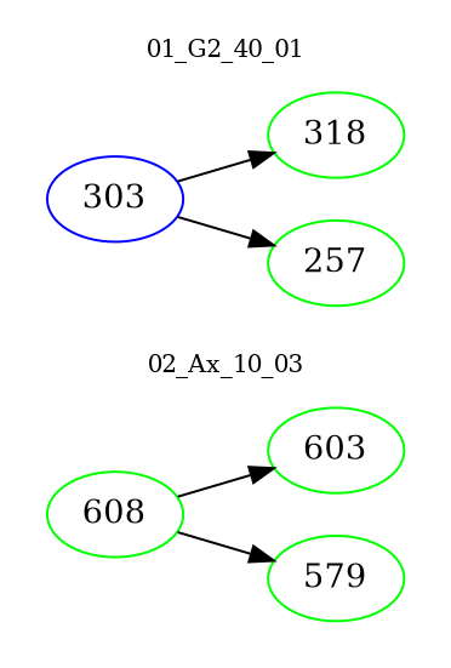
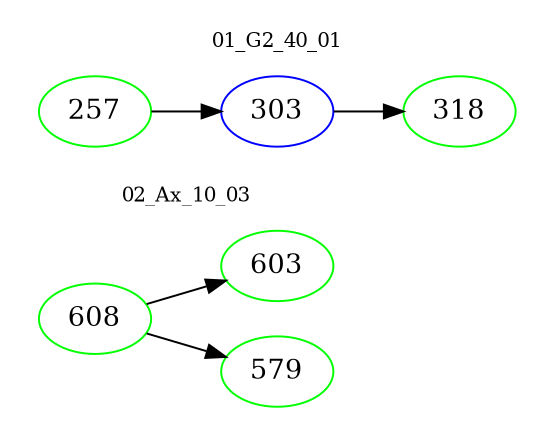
  digraph {
    rankdir=LR
    node [color=green]
    edge [color=black]
    n1 [label=608]
    n2 [label=579]
    n3 [label=603]
    n4 [color=blue label=303]
    n5 [label=257]
    n6 [label=318]
    subgraph cluster_1 {
      color=white
      fontsize=10
      label="02_Ax_10_03"
      n1
      n2
      n3
    }
    subgraph cluster_2 {
      color=white
      fontsize=10
      label="01_G2_40_01"
      n4
      n5
      n6
    }
    n1 -> n2
    n1 -> n3
-   n4 -> n5
+   n5 -> n4
    n4 -> n6
  }
